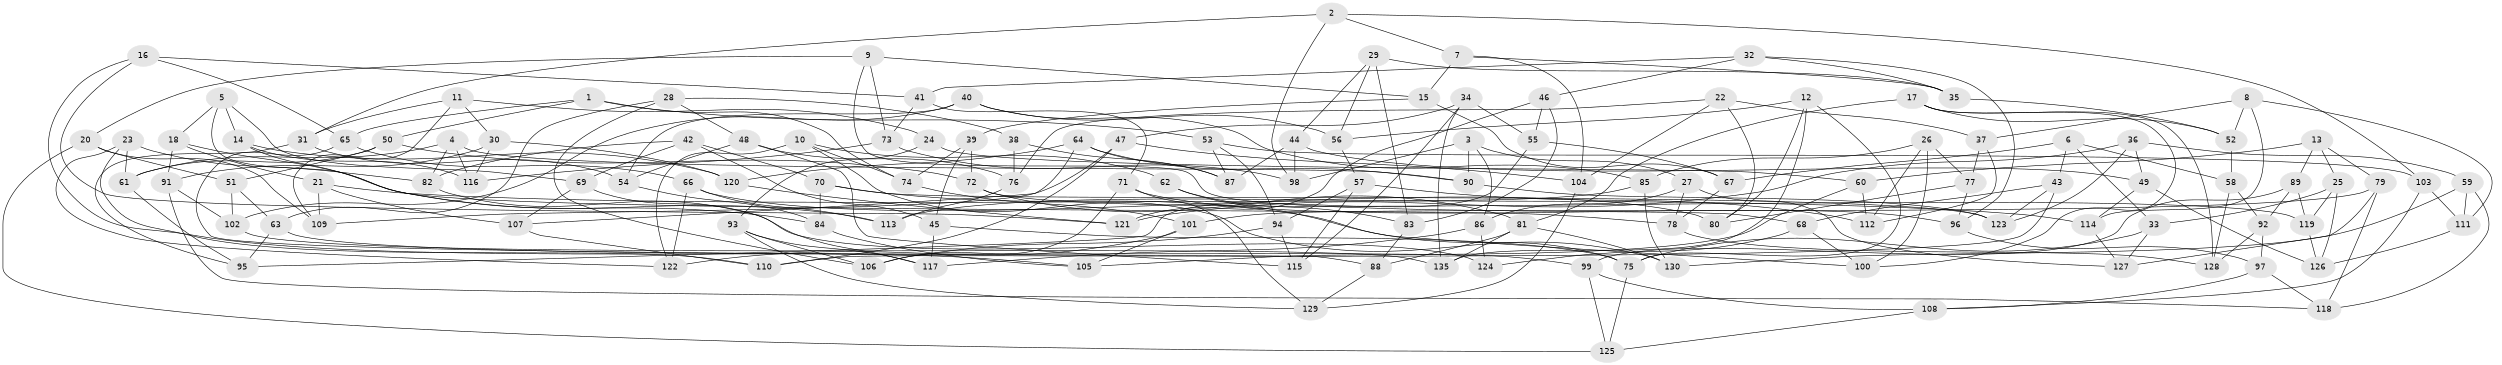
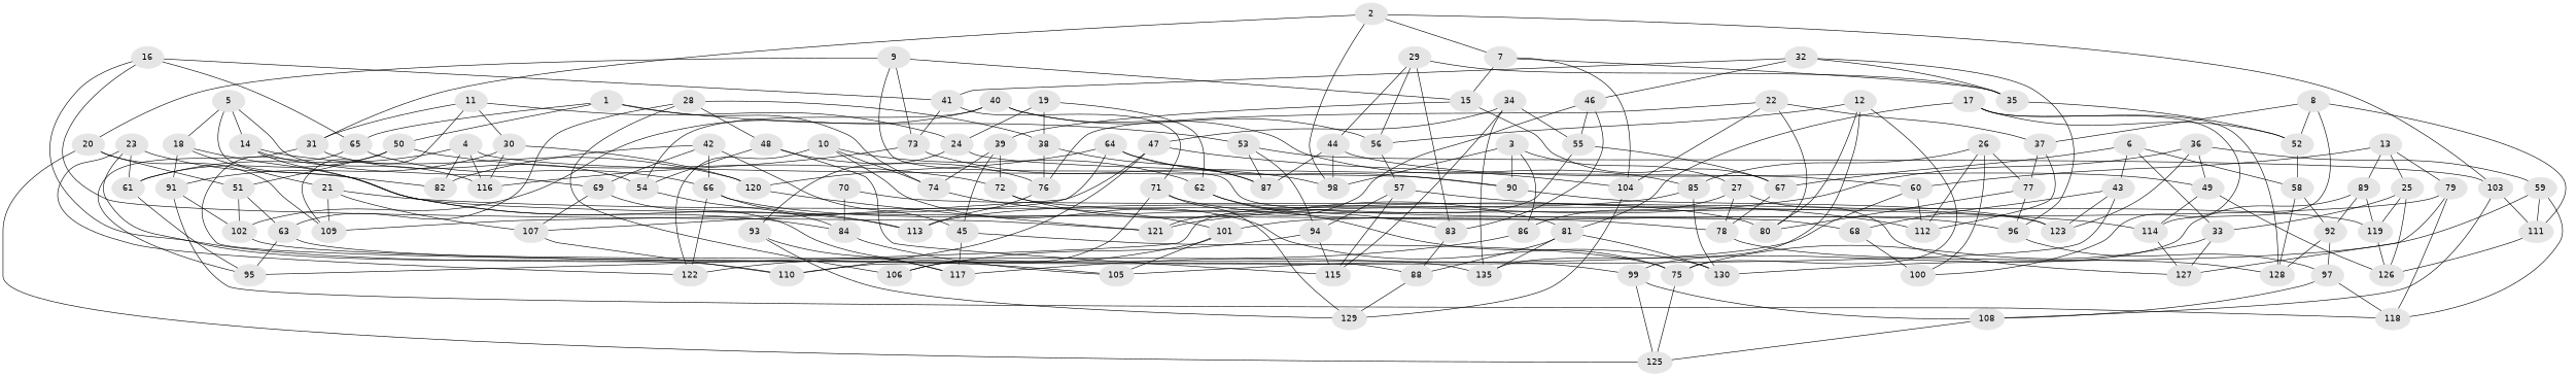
  graph {
    fontname="DejaVu Sans"
    node [color=gray90 fontname="DejaVu Sans" style=filled]
    edge [fontname="DejaVu Sans"]
    1
    50
    53
    65
    74
    61
    51
    72
    103
    87
    94
    66
    88
    101
    2
    7
    31
    98
    15
    35
    104
    54
    95
    111
    108
    3
    27
    86
    90
    78
    127
    117
-   124
    123
    4
    82
    116
    5
    14
    18
    69
    113
    84
    120
    21
    91
    107
    6
    33
    43
    58
    67
    75
    68
    110
    128
    92
    39
    52
    129
    8
    37
    114
    77
    112
    126
    9
    20
    73
    109
    125
    100
    10
    62
    122
    130
    83
    11
    24
    30
    60
    93
    12
    56
    80
    n86 [label=135]
    57
    13
    25
    79
    89
    119
    105
    118
    99
    121
    45
    16
    41
    71
    17
    81
    102
+   19
    38
    76
    63
    22
    23
    106
    26
    85
    96
    28
    48
    115
    29
    44
    49
    32
    46
    55
    97
    34
    47
    36
    59
    40
    42
    70
    64
    1 -- 50
    1 -- 53
    1 -- 65
    1 -- 74
    50 -- 61
    50 -- 51
    50 -- 72
    53 -- 103
    53 -- 87
    53 -- 94
    65 -- 66
    65 -- 88
    74 -- 101
    61 -- 95
    51 -- 102
    51 -- 63
    72 -- 119
    72 -- 81
    103 -- 111
    103 -- 108
    94 -- 106
    94 -- 115
    66 -- 113
    66 -- 122
    66 -- 80
    88 -- 129
    101 -- 122
    101 -- 105
    2 -- 103
    2 -- 7
    2 -- 31
    2 -- 98
    7 -- 15
    7 -- 35
    7 -- 104
    31 -- 54
    31 -- 95
    15 -- 67
    15 -- 39
    35 -- 52
    104 -- 129
    54 -- 84
    111 -- 126
    108 -- 125
    3 -- 98
    3 -- 27
    3 -- 86
    3 -- 90
    27 -- 86
    27 -- 78
    27 -- 127
    86 -- 117
-   86 -- 124
    90 -- 123
    78 -- 128
    4 -- 61
    4 -- 90
    4 -- 82
    4 -- 116
-   82 -- 124
    5 -- 14
    5 -- 18
    5 -- 69
    5 -- 113
    14 -- 116
    14 -- 84
    14 -- 120
    18 -- 78
    18 -- 21
    18 -- 91
    69 -- 117
    69 -- 107
    84 -- 105
    120 -- 121
    21 -- 107
    21 -- 114
    21 -- 109
    91 -- 118
    91 -- 102
    107 -- 110
    6 -- 33
    6 -- 43
    6 -- 58
    6 -- 67
    33 -- 127
    33 -- 75
    43 -- 123
    43 -- 68
    43 -- 110
    58 -- 128
    58 -- 92
    67 -- 78
    75 -- 125
-   68 -- 124
    68 -- 100
    92 -- 128
    92 -- 97
    39 -- 74
    39 -- 72
    39 -- 45
    52 -- 58
    8 -- 111
    8 -- 52
    8 -- 37
    8 -- 114
    37 -- 77
    37 -- 112
    114 -- 127
    77 -- 80
    77 -- 96
    9 -- 15
    9 -- 68
    9 -- 20
    9 -- 73
    20 -- 51
    20 -- 109
    20 -- 125
    73 -- 98
    73 -- 116
    10 -- 74
    10 -- 62
    10 -- 122
    10 -- 130
    62 -- 75
    62 -- 83
    83 -- 88
    11 -- 31
    11 -- 109
    11 -- 24
    11 -- 30
    24 -- 60
    24 -- 93
    30 -- 116
    30 -- 120
    30 -- 91
    60 -- 112
    60 -- 105
    93 -- 117
    93 -- 129
-   93 -- 106
    12 -- 75
    12 -- 56
    12 -- 80
    12 -- n86
    56 -- 57
    57 -- 94
    57 -- 112
    57 -- 115
    13 -- 60
    13 -- 25
    13 -- 79
    13 -- 89
    25 -- 33
    25 -- 126
    25 -- 119
    79 -- 101
    79 -- 127
    79 -- 118
    89 -- 92
    89 -- 119
    89 -- 99
    119 -- 126
    99 -- 108
    99 -- 125
    45 -- 117
    45 -- 75
    16 -- 65
    16 -- 105
    16 -- 121
    16 -- 41
    41 -- 73
    41 -- 71
    71 -- 129
    71 -- 106
    71 -- 96
    17 -- 128
    17 -- 52
    17 -- 100
    17 -- 81
    81 -- 88
    81 -- 130
    81 -- n86
    102 -- n86
+   19 -- 62
+   19 -- 24
+   19 -- 38
    38 -- 87
    38 -- 76
    76 -- 113
    63 -- 95
    63 -- 99
    22 -- 104
    22 -- 37
    22 -- 80
    22 -- 76
    23 -- 61
    23 -- 82
    23 -- 110
    23 -- 122
    26 -- 77
    26 -- 112
    26 -- 100
    26 -- 85
    85 -- 113
    85 -- 130
    96 -- 97
    28 -- 38
    28 -- 63
    28 -- 106
    28 -- 48
    48 -- 54
    48 -- 76
    48 -- 115
    29 -- 35
    29 -- 83
    29 -- 56
    29 -- 44
    44 -- 87
    44 -- 98
    44 -- 49
    49 -- 114
    49 -- 126
    32 -- 35
    32 -- 41
    32 -- 96
    32 -- 46
    46 -- 83
    46 -- 121
    46 -- 55
    55 -- 95
    55 -- 67
    97 -- 108
    97 -- 118
    34 -- n86
    34 -- 115
    34 -- 55
    34 -- 47
    47 -- 104
    47 -- 110
    47 -- 109
    36 -- 123
    36 -- 121
    36 -- 49
    36 -- 59
    59 -- 111
    59 -- 130
    59 -- 118
    40 -- 54
    40 -- 56
    40 -- 102
    40 -- 85
    42 -- 82
    42 -- 69
    42 -- 45
-   42 -- 70
+   42 -- 66
    70 -- 123
    70 -- 84
-   70 -- 100
    64 -- 87
    64 -- 90
    64 -- 120
    64 -- 107
  }
